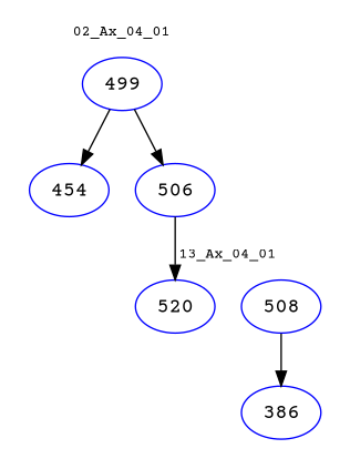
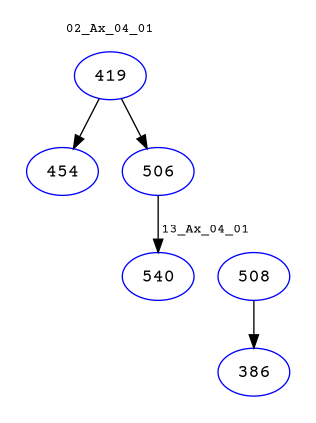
  digraph {
    fontname="Courier Prime"
    node [color=blue fontname="Courier Prime"]
    edge [color=black fontname="Courier Prime"]
-   n1 [label=499]
+   n1 [label=419]
    n2 [label=454]
    n3 [label=506]
    n4 [label=508]
    n5 [label=386]
-   n6 [label=520]
+   n6 [label=540]
    subgraph cluster_1 {
      color=white
      fontsize=10
      label="02_Ax_04_01"
      n1
      n2
      n3
    }
    subgraph cluster_2 {
      color=white
      fontsize=10
      label="13_Ax_04_01"
      n4
      n5
      n6
    }
    n1 -> n2
    n1 -> n3
    n3 -> n6
    n4 -> n5
  }
